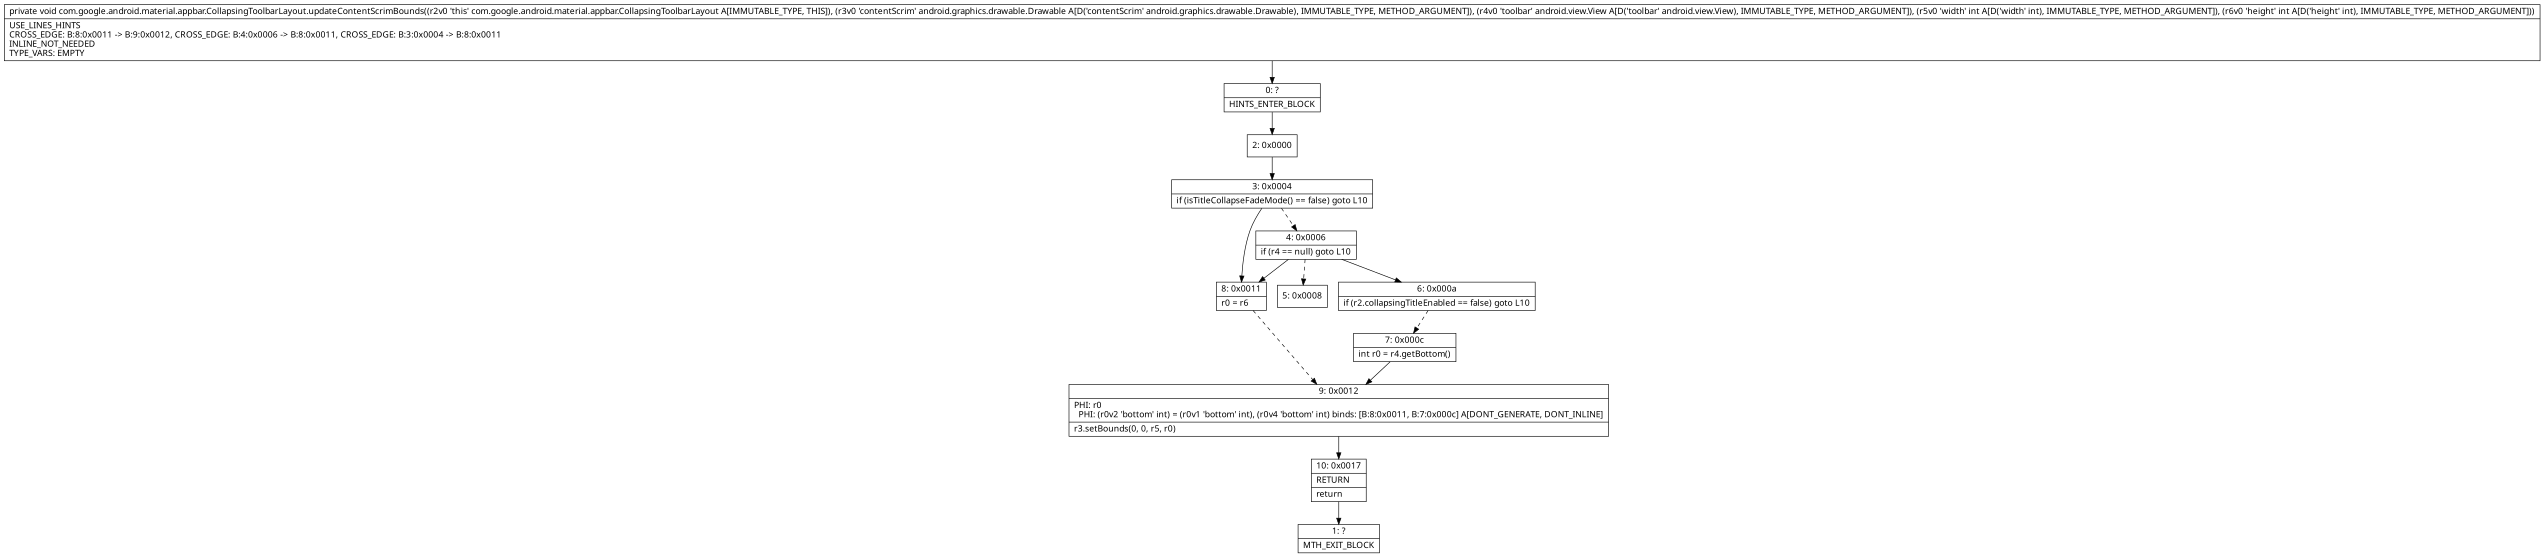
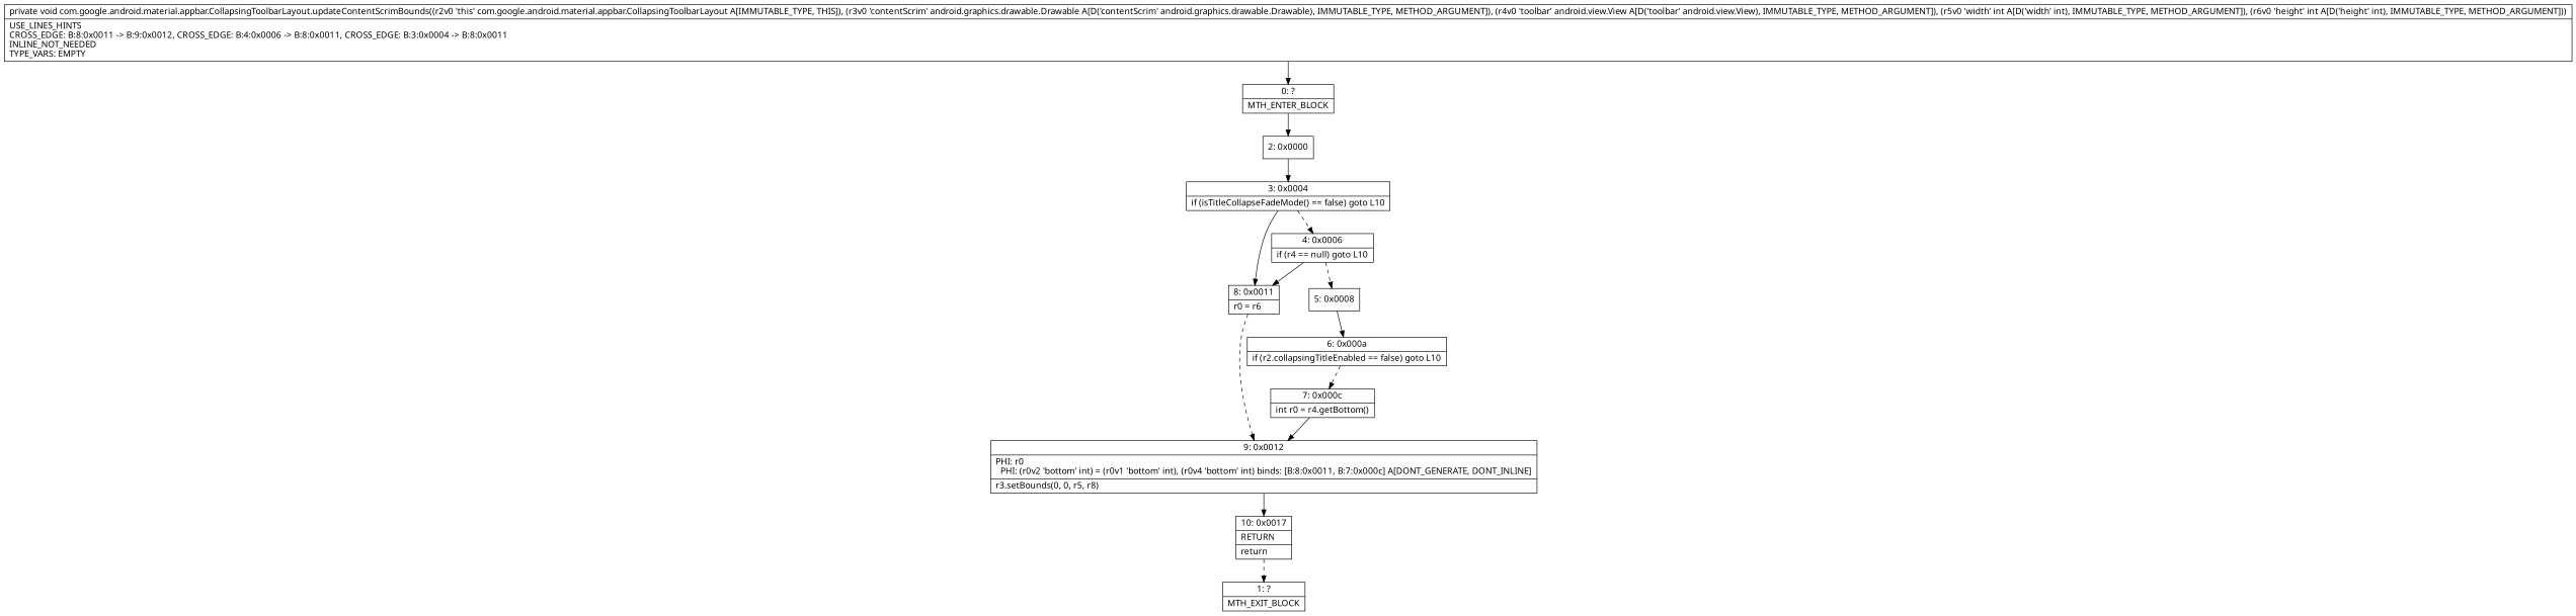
  digraph {
    fontname="Noto Sans"
    node [fontname="Noto Sans" shape=record]
    edge [fontname="Noto Sans"]
-   n1 [label="{0\:\ ?|HINTS_ENTER_BLOCK\l}"]
+   n1 [label="{0\:\ ?|MTH_ENTER_BLOCK\l}"]
    n2 [label="{2\:\ 0x0000}"]
    n3 [label="{3\:\ 0x0004|if (isTitleCollapseFadeMode() == false) goto L10\l}"]
    n4 [label="{4\:\ 0x0006|if (r4 == null) goto L10\l}"]
    n5 [label="{8\:\ 0x0011|r0 = r6\l}"]
    n6 [label="{5\:\ 0x0008}"]
-   n7 [label="{9\:\ 0x0012|PHI: r0 \l  PHI: (r0v2 'bottom' int) = (r0v1 'bottom' int), (r0v4 'bottom' int) binds: [B:8:0x0011, B:7:0x000c] A[DONT_GENERATE, DONT_INLINE]\l|r3.setBounds(0, 0, r5, r0)\l}"]
+   n7 [label="{9\:\ 0x0012|PHI: r0 \l  PHI: (r0v2 'bottom' int) = (r0v1 'bottom' int), (r0v4 'bottom' int) binds: [B:8:0x0011, B:7:0x000c] A[DONT_GENERATE, DONT_INLINE]\l|r3.setBounds(0, 0, r5, r8)\l}"]
    n8 [label="{6\:\ 0x000a|if (r2.collapsingTitleEnabled == false) goto L10\l}"]
    n9 [label="{7\:\ 0x000c|int r0 = r4.getBottom()\l}"]
    n10 [label="{10\:\ 0x0017|RETURN\l|return\l}"]
    n11 [label="{1\:\ ?|MTH_EXIT_BLOCK\l}"]
    n12 [label="{private void com.google.android.material.appbar.CollapsingToolbarLayout.updateContentScrimBounds((r2v0 'this' com.google.android.material.appbar.CollapsingToolbarLayout A[IMMUTABLE_TYPE, THIS]), (r3v0 'contentScrim' android.graphics.drawable.Drawable A[D('contentScrim' android.graphics.drawable.Drawable), IMMUTABLE_TYPE, METHOD_ARGUMENT]), (r4v0 'toolbar' android.view.View A[D('toolbar' android.view.View), IMMUTABLE_TYPE, METHOD_ARGUMENT]), (r5v0 'width' int A[D('width' int), IMMUTABLE_TYPE, METHOD_ARGUMENT]), (r6v0 'height' int A[D('height' int), IMMUTABLE_TYPE, METHOD_ARGUMENT]))  | USE_LINES_HINTS\lCROSS_EDGE: B:8:0x0011 \-\> B:9:0x0012, CROSS_EDGE: B:4:0x0006 \-\> B:8:0x0011, CROSS_EDGE: B:3:0x0004 \-\> B:8:0x0011\lINLINE_NOT_NEEDED\lTYPE_VARS: EMPTY\l}"]
    n1 -> n2
    n2 -> n3
    n3 -> n4 [style=dashed]
    n3 -> n5
    n4 -> n5
    n4 -> n6 [style=dashed]
    n5 -> n7 [style=dashed]
-   n4 -> n8
+   n6 -> n8
    n7 -> n10
    n8 -> n9 [style=dashed]
    n9 -> n7
-   n10 -> n11
+   n10 -> n11 [style=dashed]
    n12 -> n1
  }
